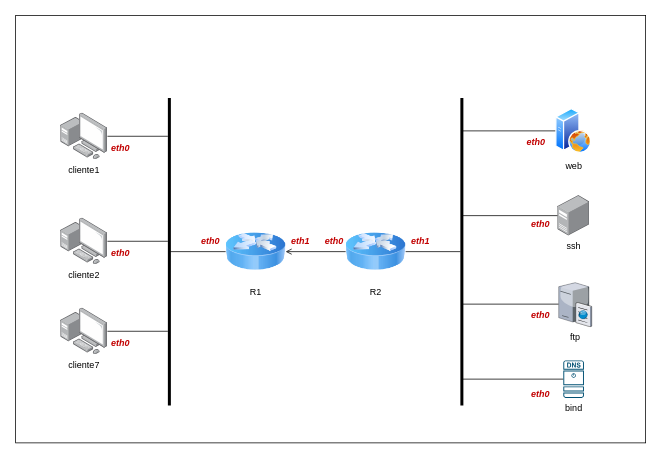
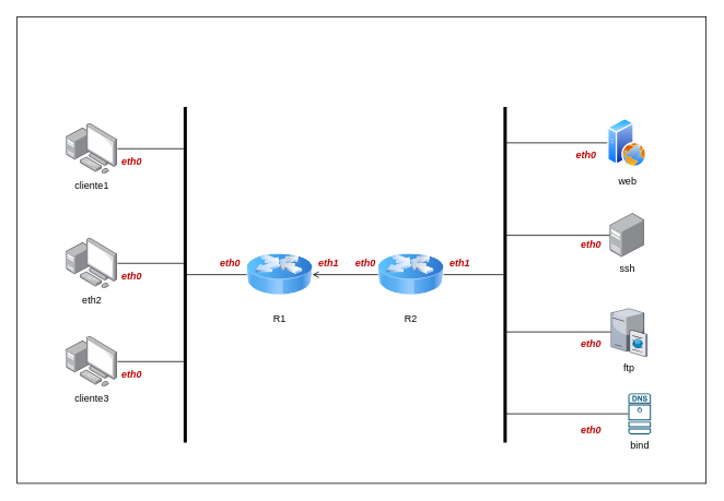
  <mxCell id="0" />
  <mxCell id="1" parent="0" />
  <mxCell id="2" value="" style="whiteSpace=wrap;html=1;" vertex="1" parent="1"><mxGeometry width="840" height="570" as="geometry" x="20" y="20" /></mxCell>
  <mxCell id="3" value="R1" style="image;html=1;image=img/lib/clip_art/networking/Router_Icon_128x128.png" parent="1" vertex="1"><mxGeometry x="300" y="295" width="80" height="80" as="geometry" /></mxCell>
  <mxCell id="4" style="edgeStyle=orthogonalEdgeStyle;rounded=0;orthogonalLoop=1;jettySize=auto;html=1;startArrow=none;startFill=0;endArrow=open;endFill=0;" parent="1" source="6" target="3" edge="1"><mxGeometry relative="1" as="geometry" /></mxCell>
  <mxCell id="5" value="" style="rounded=0;orthogonalLoop=1;jettySize=auto;html=1;endArrow=none;endFill=0;" parent="1" source="6" target="23" edge="1"><mxGeometry relative="1" as="geometry" /></mxCell>
  <mxCell id="6" value="R2" style="image;html=1;image=img/lib/clip_art/networking/Router_Icon_128x128.png" parent="1" vertex="1"><mxGeometry x="460" y="295" width="80" height="80" as="geometry" /></mxCell>
  <mxCell id="7" style="edgeStyle=orthogonalEdgeStyle;rounded=0;orthogonalLoop=1;jettySize=auto;html=1;endArrow=none;endFill=0;" parent="1" source="8" target="3" edge="1"><mxGeometry relative="1" as="geometry" /></mxCell>
  <mxCell id="8" value="" style="line;strokeWidth=4;direction=south;html=1;perimeter=backbonePerimeter;points=[];outlineConnect=0;" parent="1" vertex="1"><mxGeometry x="220" y="130" width="10" height="410" as="geometry" /></mxCell>
  <mxCell id="9" style="rounded=0;orthogonalLoop=1;jettySize=auto;html=1;endArrow=none;endFill=0;" parent="1" source="10" target="8" edge="1"><mxGeometry relative="1" as="geometry" /></mxCell>
  <mxCell id="10" value="cliente1" style="image;points=[];aspect=fixed;html=1;align=center;shadow=0;dashed=0;image=img/lib/allied_telesis/computer_and_terminals/Personal_Computer_with_Server.svg;labelBorderColor=none;imageBorder=none;" parent="1" vertex="1"><mxGeometry x="80" y="150" width="62.4" height="62.4" as="geometry" /></mxCell>
  <mxCell id="11" style="rounded=0;orthogonalLoop=1;jettySize=auto;html=1;endArrow=none;endFill=0;" parent="1" source="12" target="8" edge="1"><mxGeometry relative="1" as="geometry"><mxPoint x="210" y="280" as="targetPoint" /></mxGeometry></mxCell>
- <mxCell id="12" value="cliente2" style="image;points=[];aspect=fixed;html=1;align=center;shadow=0;dashed=0;image=img/lib/allied_telesis/computer_and_terminals/Personal_Computer_with_Server.svg;" parent="1" vertex="1"><mxGeometry x="80" y="290" width="62.4" height="62.4" as="geometry" /></mxCell>
+ <mxCell id="12" value="eth2" style="image;points=[];aspect=fixed;html=1;align=center;shadow=0;dashed=0;image=img/lib/allied_telesis/computer_and_terminals/Personal_Computer_with_Server.svg;" parent="1" vertex="1"><mxGeometry x="80" y="290" width="62.4" height="62.4" as="geometry" /></mxCell>
  <mxCell id="13" style="rounded=0;orthogonalLoop=1;jettySize=auto;html=1;endArrow=none;endFill=0;" parent="1" source="14" target="8" edge="1"><mxGeometry relative="1" as="geometry" /></mxCell>
- <mxCell id="14" value="cliente7" style="image;points=[];aspect=fixed;html=1;align=center;shadow=0;dashed=0;image=img/lib/allied_telesis/computer_and_terminals/Personal_Computer_with_Server.svg;" parent="1" vertex="1"><mxGeometry x="80" y="410" width="62.4" height="62.4" as="geometry" /></mxCell>
+ <mxCell id="14" value="cliente3" style="image;points=[];aspect=fixed;html=1;align=center;shadow=0;dashed=0;image=img/lib/allied_telesis/computer_and_terminals/Personal_Computer_with_Server.svg;" parent="1" vertex="1"><mxGeometry x="80" y="410" width="62.4" height="62.4" as="geometry" /></mxCell>
  <mxCell id="15" style="rounded=0;orthogonalLoop=1;jettySize=auto;html=1;endArrow=none;endFill=0;" parent="1" source="16" target="23" edge="1"><mxGeometry relative="1" as="geometry" /></mxCell>
- <mxCell id="16" value="bind" style="sketch=0;points=[[0.015,0.015,0],[0.985,0.015,0],[0.985,0.985,0],[0.015,0.985,0],[0.25,0,0],[0.5,0,0],[0.75,0,0],[1,0.25,0],[1,0.5,0],[1,0.75,0],[0.75,1,0],[0.5,1,0],[0.25,1,0],[0,0.75,0],[0,0.5,0],[0,0.25,0]];verticalLabelPosition=bottom;html=1;verticalAlign=top;aspect=fixed;align=center;pointerEvents=1;shape=mxgraph.cisco19.dns_server;fillColor=#005073;strokeColor=none;" parent="1" vertex="1"><mxGeometry x="750.25" y="480" width="27.5" height="50" as="geometry" /></mxCell>
+ <mxCell id="16" value="bind" style="sketch=0;points=[[0.015,0.015,0],[0.985,0.015,0],[0.985,0.985,0],[0.015,0.985,0],[0.25,0,0],[0.5,0,0],[0.75,0,0],[1,0.25,0],[1,0.5,0],[1,0.75,0],[0.75,1,0],[0.5,1,0],[0.25,1,0],[0,0.75,0],[0,0.5,0],[0,0.25,0]];verticalLabelPosition=bottom;html=1;verticalAlign=top;aspect=fixed;align=center;pointerEvents=1;shape=mxgraph.cisco19.dns_server;fillColor=#005073;strokeColor=none;" parent="1" vertex="1"><mxGeometry x="765.25" y="480" width="27.5" height="50" as="geometry" /></mxCell>
  <mxCell id="17" style="rounded=0;orthogonalLoop=1;jettySize=auto;html=1;endArrow=none;endFill=0;" parent="1" source="18" target="23" edge="1"><mxGeometry relative="1" as="geometry" /></mxCell>
  <mxCell id="18" value="web" style="image;aspect=fixed;perimeter=ellipsePerimeter;html=1;align=center;shadow=0;dashed=0;spacingTop=3;image=img/lib/active_directory/web_server.svg;" parent="1" vertex="1"><mxGeometry x="740" y="144" width="48" height="60" as="geometry" /></mxCell>
  <mxCell id="19" style="rounded=0;orthogonalLoop=1;jettySize=auto;html=1;endArrow=none;endFill=0;" parent="1" source="20" target="23" edge="1"><mxGeometry relative="1" as="geometry" /></mxCell>
  <mxCell id="20" value="ftp" style="verticalLabelPosition=bottom;sketch=0;aspect=fixed;html=1;verticalAlign=top;strokeColor=none;align=center;outlineConnect=0;shape=mxgraph.citrix.ftp_server;" parent="1" vertex="1"><mxGeometry x="744.08" y="375" width="43.92" height="60" as="geometry" /></mxCell>
  <mxCell id="21" style="rounded=0;orthogonalLoop=1;jettySize=auto;html=1;endArrow=none;endFill=0;" parent="1" source="22" target="23" edge="1"><mxGeometry relative="1" as="geometry" /></mxCell>
  <mxCell id="22" value="ssh" style="image;points=[];aspect=fixed;html=1;align=center;shadow=0;dashed=0;image=img/lib/allied_telesis/computer_and_terminals/Server_Desktop.svg;" parent="1" vertex="1"><mxGeometry x="742.7" y="260" width="42.6" height="54" as="geometry" /></mxCell>
  <mxCell id="23" value="" style="line;strokeWidth=4;direction=south;html=1;perimeter=backbonePerimeter;points=[];outlineConnect=0;" parent="1" vertex="1"><mxGeometry x="610" y="130" width="10" height="410" as="geometry" /></mxCell>
  <mxCell id="24" value="eth0" style="text;strokeColor=none;align=center;fillColor=none;html=1;verticalAlign=middle;whiteSpace=wrap;rounded=0;fontColor=#C20000;fontStyle=3" parent="1" vertex="1"><mxGeometry x="130" y="182.4" width="60" height="30" as="geometry" /></mxCell>
  <mxCell id="25" value="eth1&lt;br&gt;" style="text;strokeColor=none;align=center;fillColor=none;html=1;verticalAlign=middle;whiteSpace=wrap;rounded=0;fontColor=#C20000;fontStyle=3" parent="1" vertex="1"><mxGeometry x="370" y="306.2" width="60" height="30" as="geometry" /></mxCell>
  <mxCell id="26" value="eth0" style="text;strokeColor=none;align=center;fillColor=none;html=1;verticalAlign=middle;whiteSpace=wrap;rounded=0;fontColor=#C20000;fontStyle=3" parent="1" vertex="1"><mxGeometry x="130" y="322.4" width="60" height="30" as="geometry" /></mxCell>
  <mxCell id="27" value="eth0" style="text;strokeColor=none;align=center;fillColor=none;html=1;verticalAlign=middle;whiteSpace=wrap;rounded=0;fontColor=#C20000;fontStyle=3" parent="1" vertex="1"><mxGeometry x="130" y="442.4" width="60" height="30" as="geometry" /></mxCell>
  <mxCell id="28" value="eth0" style="text;strokeColor=none;align=center;fillColor=none;html=1;verticalAlign=middle;whiteSpace=wrap;rounded=0;fontColor=#C20000;fontStyle=3" parent="1" vertex="1"><mxGeometry x="250" y="306.2" width="60" height="30" as="geometry" /></mxCell>
  <mxCell id="29" value="eth0" style="text;strokeColor=none;align=center;fillColor=none;html=1;verticalAlign=middle;whiteSpace=wrap;rounded=0;fontColor=#C20000;fontStyle=3" parent="1" vertex="1"><mxGeometry x="415" y="306.2" width="60" height="30" as="geometry" /></mxCell>
  <mxCell id="30" value="eth1&lt;br&gt;" style="text;strokeColor=none;align=center;fillColor=none;html=1;verticalAlign=middle;whiteSpace=wrap;rounded=0;fontColor=#C20000;fontStyle=3" parent="1" vertex="1"><mxGeometry x="530" y="306.2" width="60" height="30" as="geometry" /></mxCell>
  <mxCell id="31" value="eth0" style="text;strokeColor=none;align=center;fillColor=none;html=1;verticalAlign=middle;whiteSpace=wrap;rounded=0;fontColor=#C20000;fontStyle=3" parent="1" vertex="1"><mxGeometry x="684.08" y="174" width="60" height="30" as="geometry" /></mxCell>
  <mxCell id="32" value="eth0" style="text;strokeColor=none;align=center;fillColor=none;html=1;verticalAlign=middle;whiteSpace=wrap;rounded=0;fontColor=#C20000;fontStyle=3" parent="1" vertex="1"><mxGeometry x="690.25" y="284" width="60" height="30" as="geometry" /></mxCell>
  <mxCell id="33" value="eth0" style="text;strokeColor=none;align=center;fillColor=none;html=1;verticalAlign=middle;whiteSpace=wrap;rounded=0;fontColor=#C20000;fontStyle=3" parent="1" vertex="1"><mxGeometry x="690.25" y="405" width="60" height="30" as="geometry" /></mxCell>
  <mxCell id="34" value="eth0" style="text;strokeColor=none;align=center;fillColor=none;html=1;verticalAlign=middle;whiteSpace=wrap;rounded=0;fontColor=#C20000;fontStyle=3" parent="1" vertex="1"><mxGeometry x="690.25" y="510" width="60" height="30" as="geometry" /></mxCell>
